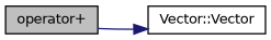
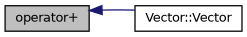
  digraph {
    rankdir=LR
    node [color=black fontname=Helvetica fontsize=10 shape=record style=filled]
    n1 [fillcolor=grey75 fontcolor=black height=0.2 label="operator+" width=0.4]
    n2 [fillcolor=white height=0.2 label="Vector::Vector" width=0.4]
-   n1 -> n2 [color=midnightblue fontname=Helvetica fontsize=10 labelfontname=Helvetica labelfontsize=10 style=solid]
+   n2 -> n1 [color=midnightblue fontname=Helvetica fontsize=10 labelfontname=Helvetica labelfontsize=10 style=solid]
  }
